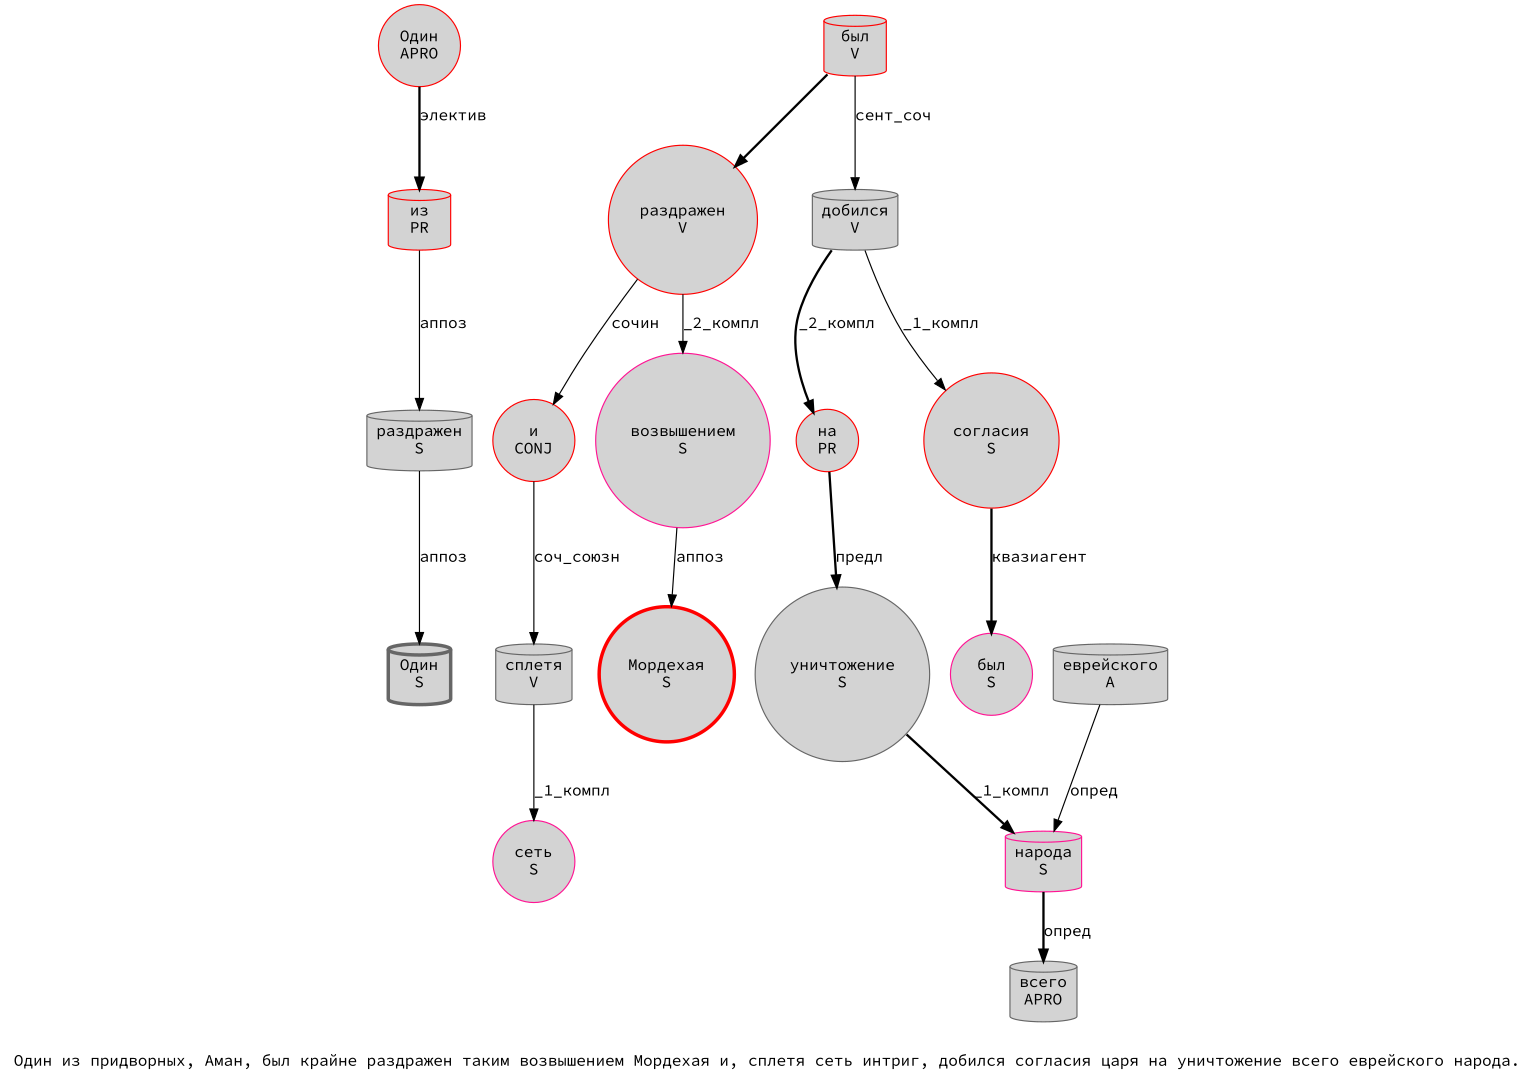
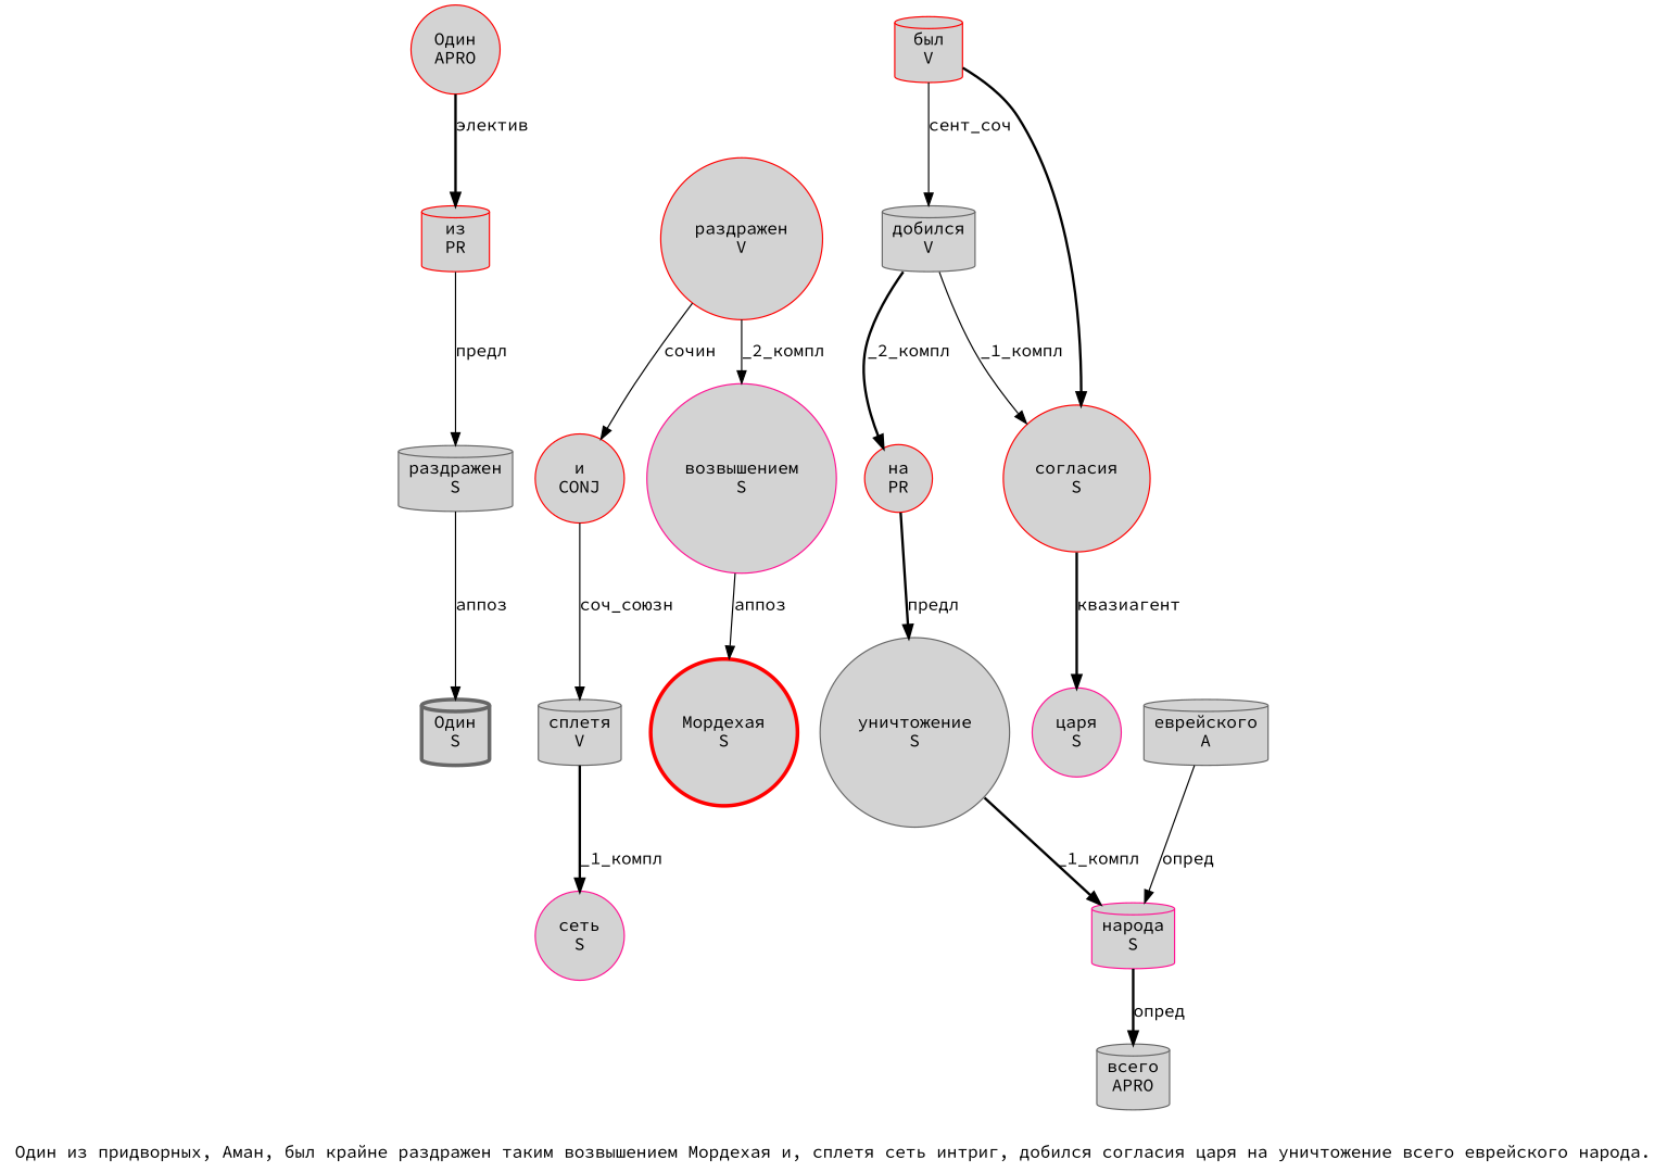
  digraph {
    fontname="Source Code Pro"
    label="Один из придворных, Аман, был крайне раздражен таким возвышением Мордехая и, сплетя сеть интриг, добился согласия царя на уничтожение всего еврейского народа."
    node [color=red fillcolor=lightgray fontname="Source Code Pro" penwidth=1 shape=circle style=filled]
    edge [fontname="Source Code Pro" style=solid]
    n1 [label="Один\nAPRO"]
    n2 [label="из\nPR" shape=cylinder]
    n3 [color=gray40 label="раздражен\nS" shape=cylinder]
    n4 [color=gray40 label="Один\nS" penwidth=3 shape=cylinder]
    n5 [label="был\nV" shape=cylinder]
    n6 [label="раздражен\nV"]
    n7 [color=gray40 label="добился\nV" shape=cylinder]
    n8 [color=deeppink label="возвышением\nS"]
    n9 [label="и\nCONJ"]
    n10 [label="согласия\nS"]
    n11 [label="на\nPR"]
    n12 [label="Мордехая\nS" penwidth=3]
    n13 [color=gray40 label="сплетя\nV" shape=cylinder]
    n14 [color=deeppink label="сеть\nS"]
-   n15 [color=deeppink label="был\nS"]
+   n15 [color=deeppink label="царя\nS"]
    n16 [color=gray40 label="уничтожение\nS"]
    n17 [color=deeppink label="народа\nS" shape=cylinder]
    n18 [color=gray40 label="всего\nAPRO" shape=cylinder]
    n19 [color=gray40 label="еврейского\nA" shape=cylinder]
    n1 -> n2 [label="электив" style=bold]
-   n2 -> n3 [label="аппоз"]
+   n2 -> n3 [label="предл"]
    n3 -> n4 [label="аппоз"]
-   n5 -> n6 [style=bold]
+   n5 -> n10 [style=bold]
    n5 -> n7 [label="сент_соч"]
    n6 -> n8 [label="_2_компл"]
    n6 -> n9 [label="сочин"]
    n7 -> n10 [label="_1_компл"]
    n7 -> n11 [label="_2_компл" style=bold]
    n8 -> n12 [label="аппоз"]
    n9 -> n13 [label="соч_союзн"]
    n10 -> n15 [label="квазиагент" style=bold]
    n11 -> n16 [label="предл" style=bold]
-   n13 -> n14 [label="_1_компл"]
+   n13 -> n14 [label="_1_компл" style=bold]
    n16 -> n17 [label="_1_компл" style=bold]
    n17 -> n18 [label="опред" style=bold]
    n19 -> n17 [label="опред"]
  }
